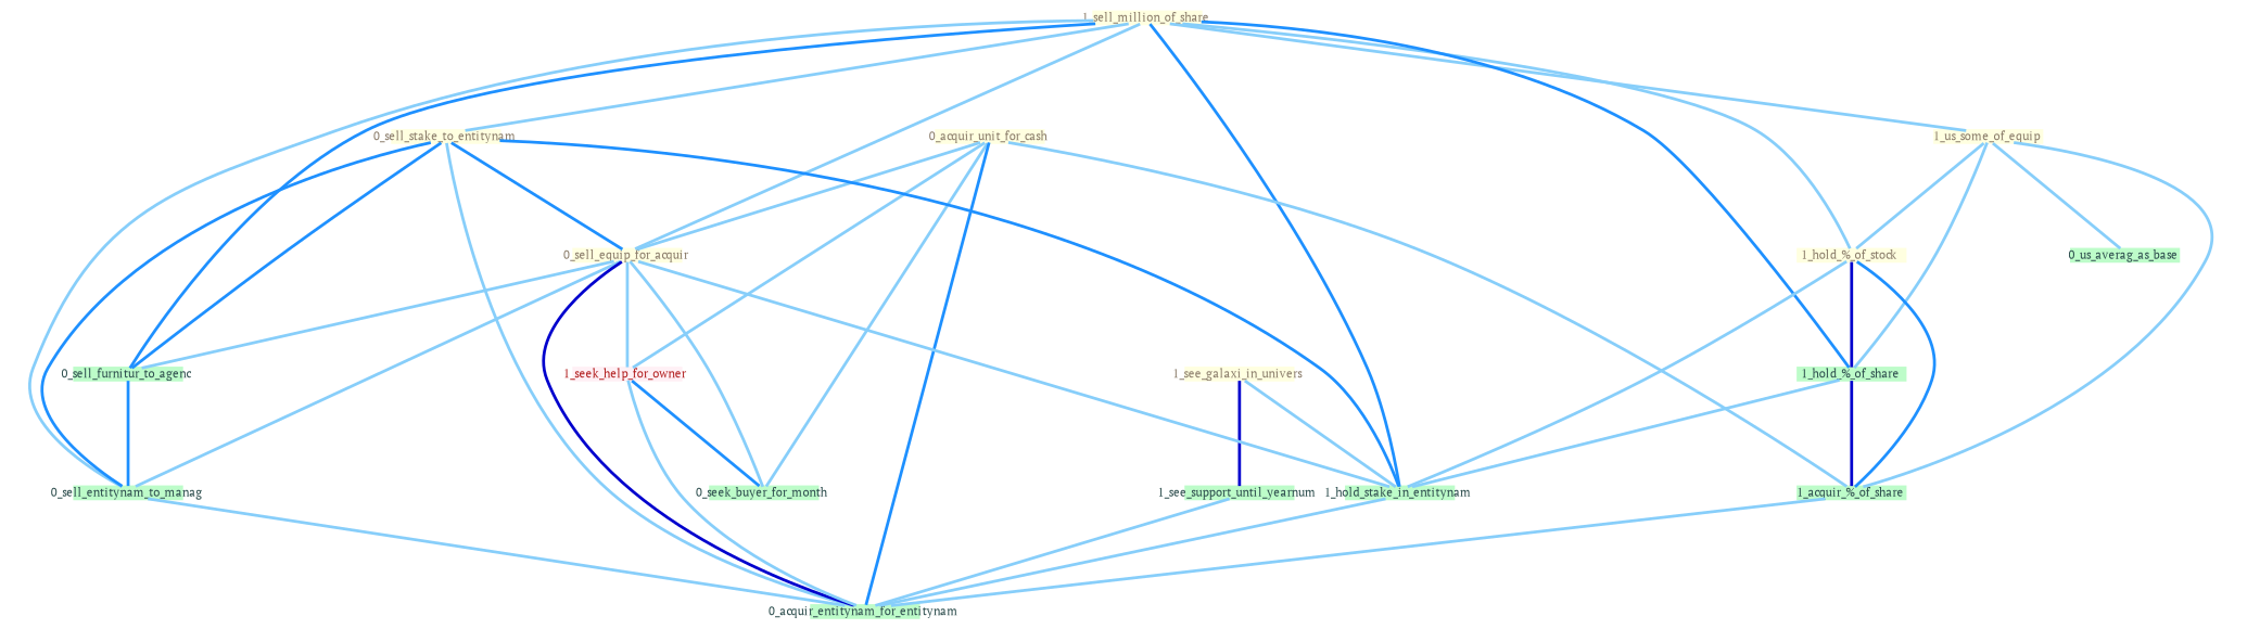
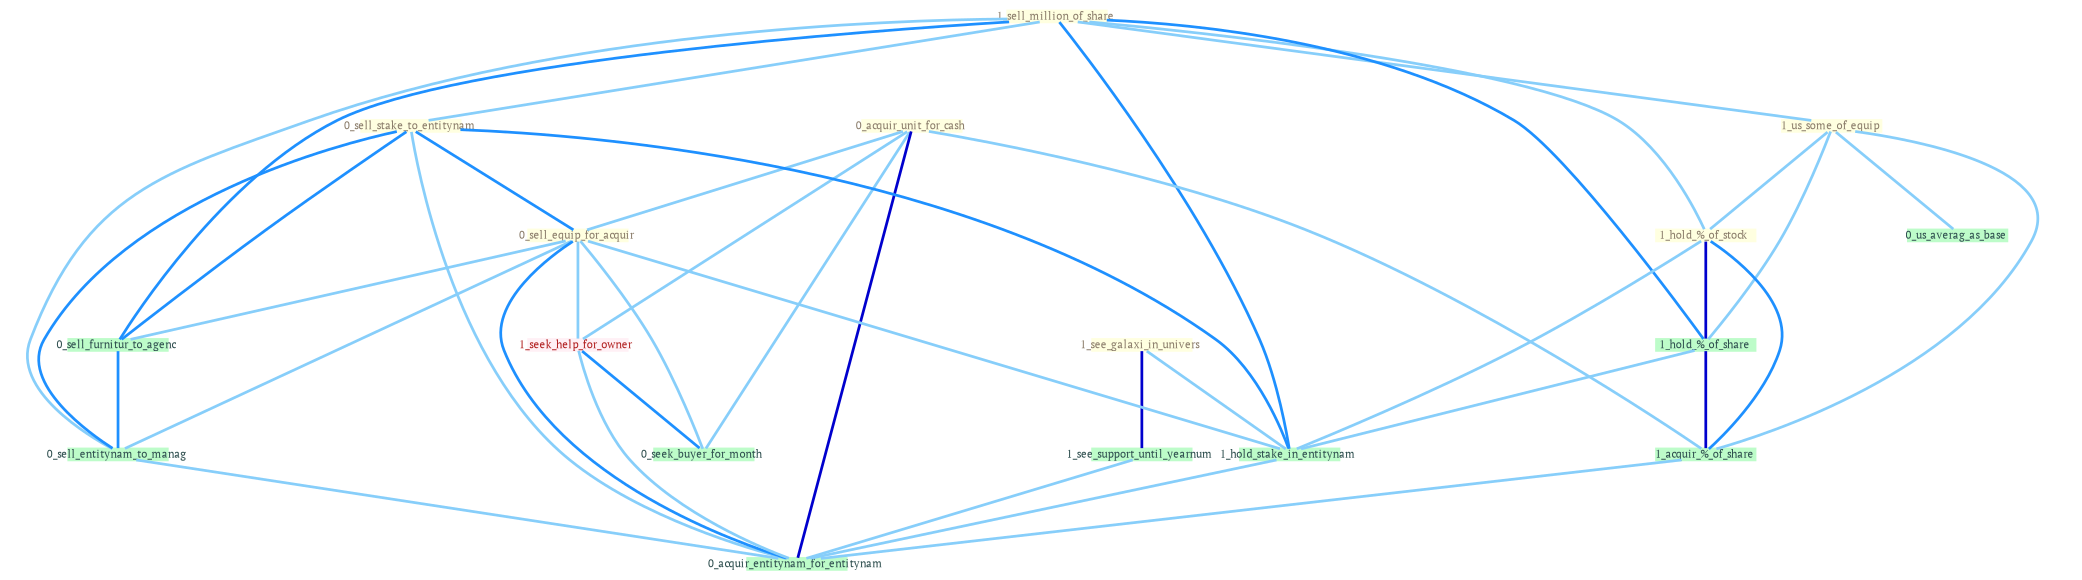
  graph {
    fontname="PT Serif"
    node [color="#BDFCC9" fixedsize=true fontcolor="#2f4f4f" fontname="PT Serif" fontsize=4 shape=polygon style=filled]
    edge [color="#87cefa" fontname="PT Serif" w=1]
    "1_sell_million_of_share " [color="#ffffe0" fontcolor="#8b7d6b" height=.06 width=.5]
    "0_acquir_unit_for_cash " [color="#ffffe0" fontcolor="#8b7d6b" height=.06 width=.5]
    "1_see_galaxi_in_univers " [color="#ffffe0" fontcolor="#8b7d6b" height=.06 width=.5]
    "0_sell_stake_to_entitynam " [color="#ffffe0" fontcolor="#8b7d6b" height=.06 width=.5]
    n5 [color="#ffffe0" fontcolor="#8b7d6b" height=.06 label="0_sell_equip_for_acquir" width=.5]
    "1_us_some_of_equip " [color="#ffffe0" fontcolor="#8b7d6b" height=.06 width=.5]
    "1_hold_%_of_stock " [color="#ffffe0" fontcolor="#8b7d6b" height=.06 width=.5]
    "1_seek_help_for_owner " [color="#fff0f5" fontcolor="#b22222" height=.06 width=.5]
    "1_hold_%_of_share " [height=.06 width=.5]
    "0_sell_furnitur_to_agenc " [height=.06 width=.5]
    "0_sell_entitynam_to_manag " [height=.06 width=.5]
    "1_hold_stake_in_entitynam " [height=.06 width=.5]
    "1_acquir_%_of_share " [height=.06 width=.5]
    "0_seek_buyer_for_month " [height=.06 width=.5]
    "0_acquir_entitynam_for_entitynam " [height=.06 width=.5]
    "1_see_support_until_yearnum " [height=.06 width=.5]
    "0_us_averag_as_base " [height=.06 width=.5]
    subgraph sub_1 {
      "1_sell_million_of_share "
      "0_acquir_unit_for_cash "
      "1_see_galaxi_in_univers "
      "0_sell_stake_to_entitynam "
      n5
      "1_us_some_of_equip "
      "1_hold_%_of_stock "
    }
    subgraph sub_2 {
      "1_seek_help_for_owner "
    }
    "1_sell_million_of_share " -- "0_sell_stake_to_entitynam "
-   "1_sell_million_of_share " -- n5
    "1_sell_million_of_share " -- "1_us_some_of_equip "
    "1_sell_million_of_share " -- "1_hold_%_of_stock "
    "1_sell_million_of_share " -- "1_hold_%_of_share " [color="#1e90ff" w=2]
    "1_sell_million_of_share " -- "0_sell_furnitur_to_agenc " [color="#1e90ff"]
    "1_sell_million_of_share " -- "0_sell_entitynam_to_manag "
    "1_sell_million_of_share " -- "1_hold_stake_in_entitynam " [color="#1e90ff" w=2]
    "0_acquir_unit_for_cash " -- n5
    "0_acquir_unit_for_cash " -- "1_seek_help_for_owner "
    "0_acquir_unit_for_cash " -- "1_acquir_%_of_share "
    "0_acquir_unit_for_cash " -- "0_seek_buyer_for_month "
-   "0_acquir_unit_for_cash " -- "0_acquir_entitynam_for_entitynam " [color="#1e90ff" w=2]
+   "0_acquir_unit_for_cash " -- "0_acquir_entitynam_for_entitynam " [color="#0000cd" w=2]
    "1_see_galaxi_in_univers " -- "1_hold_stake_in_entitynam "
    "1_see_galaxi_in_univers " -- "1_see_support_until_yearnum " [color="#0000cd"]
    "0_sell_stake_to_entitynam " -- n5 [color="#1e90ff" w=2]
    "0_sell_stake_to_entitynam " -- "0_sell_furnitur_to_agenc " [color="#1e90ff" w=2]
    "0_sell_stake_to_entitynam " -- "0_sell_entitynam_to_manag " [color="#1e90ff" w=2]
    "0_sell_stake_to_entitynam " -- "1_hold_stake_in_entitynam " [color="#1e90ff" w=2]
    "0_sell_stake_to_entitynam " -- "0_acquir_entitynam_for_entitynam "
    n5 -- "1_seek_help_for_owner "
    n5 -- "0_sell_furnitur_to_agenc "
    n5 -- "0_sell_entitynam_to_manag "
    n5 -- "1_hold_stake_in_entitynam "
    n5 -- "0_seek_buyer_for_month "
-   n5 -- "0_acquir_entitynam_for_entitynam " [color="#0000cd" w=2]
+   n5 -- "0_acquir_entitynam_for_entitynam " [color="#1e90ff" w=2]
    "1_us_some_of_equip " -- "1_hold_%_of_stock "
    "1_us_some_of_equip " -- "1_hold_%_of_share "
    "1_us_some_of_equip " -- "1_acquir_%_of_share "
    "1_us_some_of_equip " -- "0_us_averag_as_base "
    "1_hold_%_of_stock " -- "1_hold_%_of_share " [color="#0000cd" w=3]
    "1_hold_%_of_stock " -- "1_hold_stake_in_entitynam "
    "1_hold_%_of_stock " -- "1_acquir_%_of_share " [color="#1e90ff" w=2]
    "1_seek_help_for_owner " -- "0_seek_buyer_for_month " [color="#1e90ff" w=2]
    "1_seek_help_for_owner " -- "0_acquir_entitynam_for_entitynam "
    "1_hold_%_of_share " -- "1_hold_stake_in_entitynam "
    "1_hold_%_of_share " -- "1_acquir_%_of_share " [color="#0000cd" w=3]
    "0_sell_furnitur_to_agenc " -- "0_sell_entitynam_to_manag " [color="#1e90ff" w=2]
    "0_sell_entitynam_to_manag " -- "0_acquir_entitynam_for_entitynam "
    "1_hold_stake_in_entitynam " -- "0_acquir_entitynam_for_entitynam "
    "1_acquir_%_of_share " -- "0_acquir_entitynam_for_entitynam "
    "1_see_support_until_yearnum " -- "0_acquir_entitynam_for_entitynam "
  }
